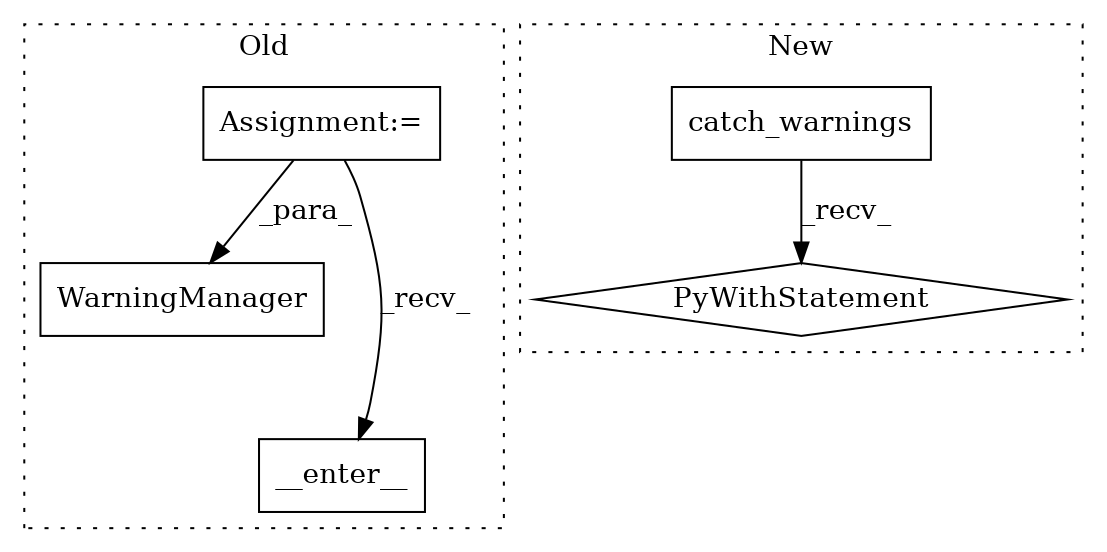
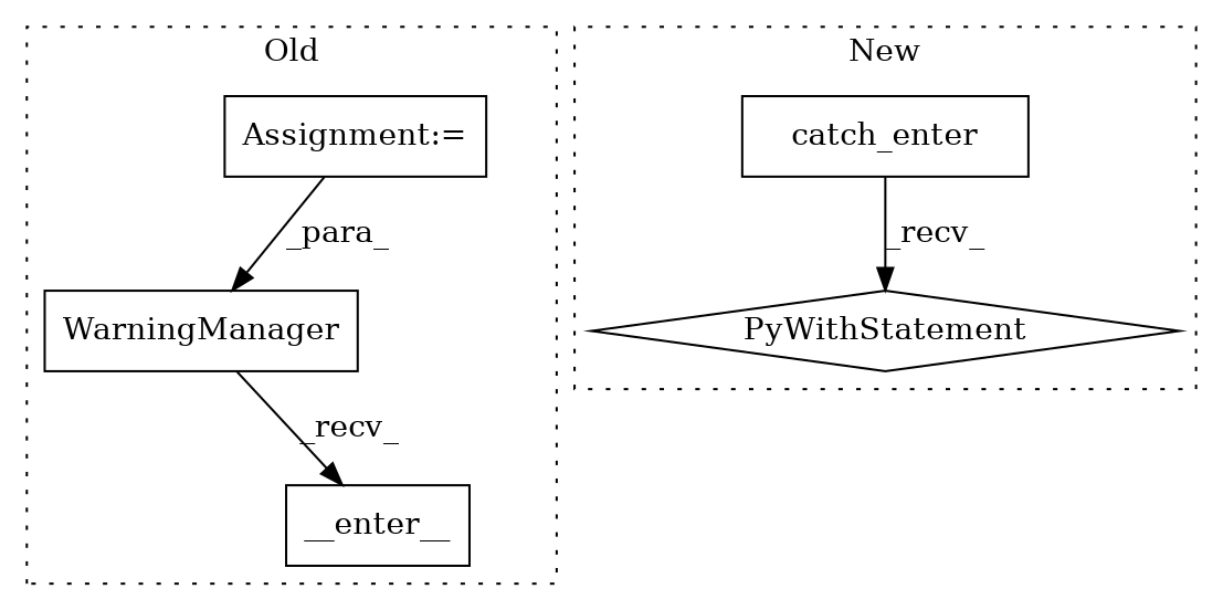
  digraph {
    node [a=32 l=16 shape=box]
    n1 [label=WarningManager s=20497]
    n2 [l=11 label=__enter__ s=20528]
    n3 [a=7 l=1 label="Assignment:=" s=20496]
    n4 [a=104 l="10,2" label=PyWithStatement s="20195,20230" shape=diamond]
-   n5 [label=catch_warnings s=20214]
+   n5 [label=catch_enter s=20214]
    subgraph cluster_1 {
      label=Old
      style=dotted
      n1
      n2
      n3
    }
    subgraph cluster_2 {
      label=New
      style=dotted
      n4
      n5
    }
    n3 -> n1 [label=_para_]
-   n3 -> n2 [label=_recv_]
+   n1 -> n2 [label=_recv_]
    n5 -> n4 [label=_recv_]
  }
